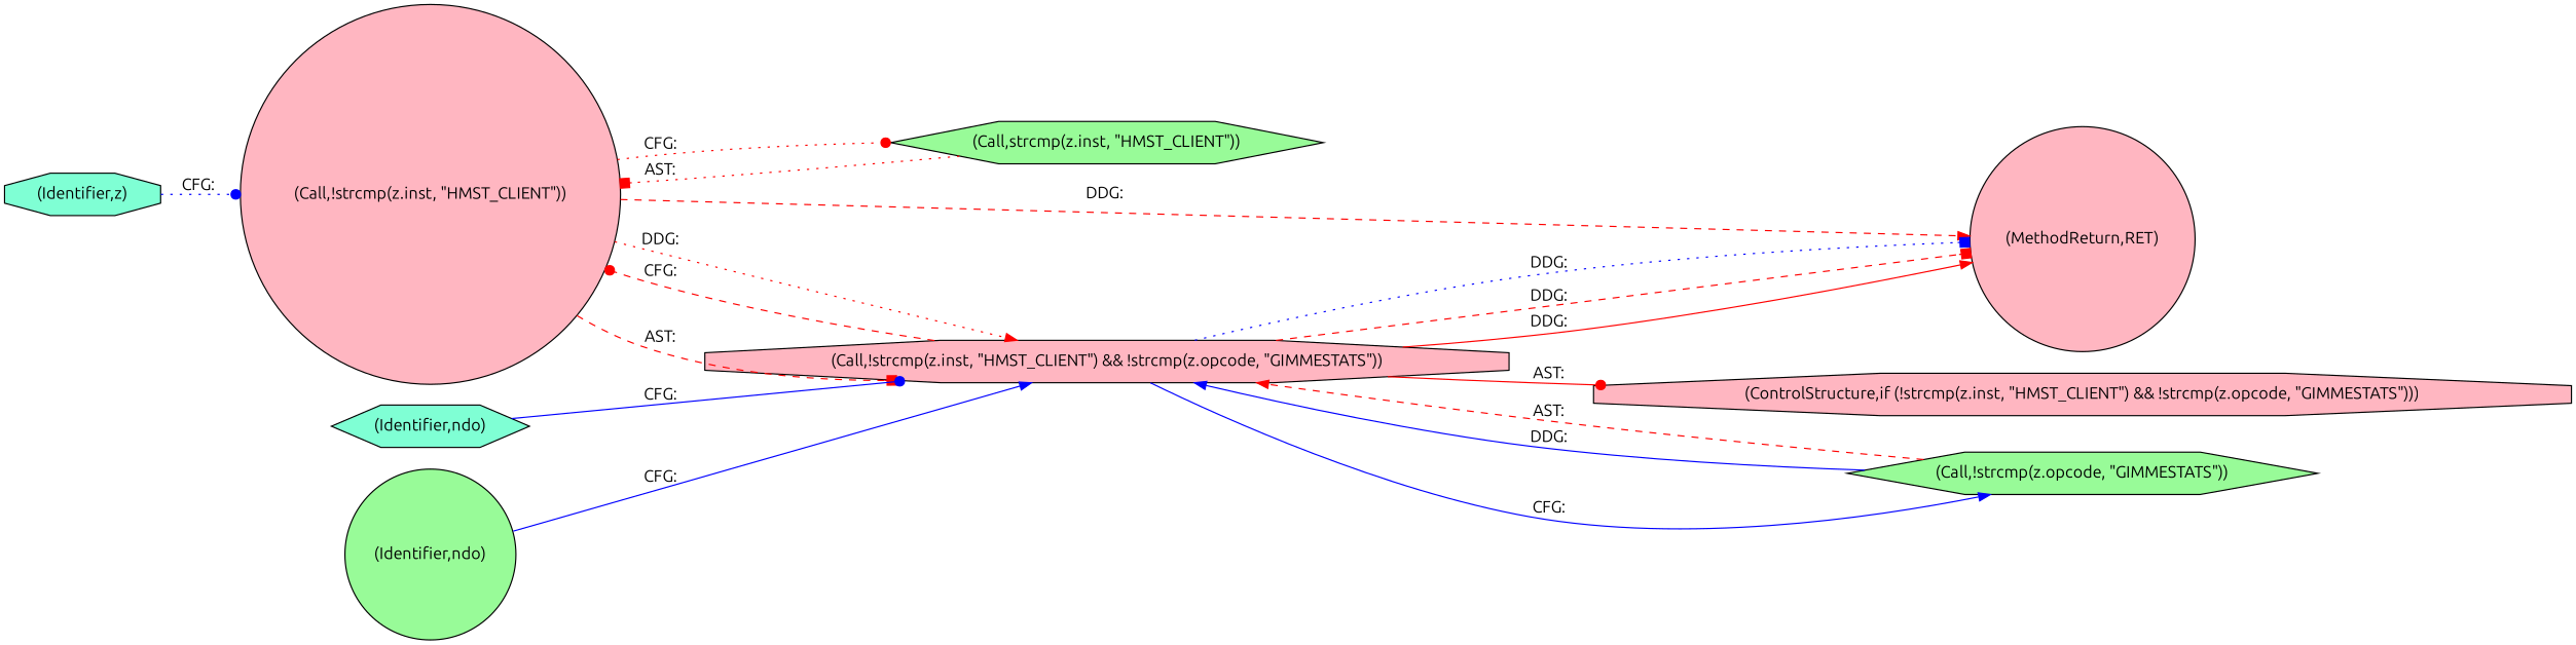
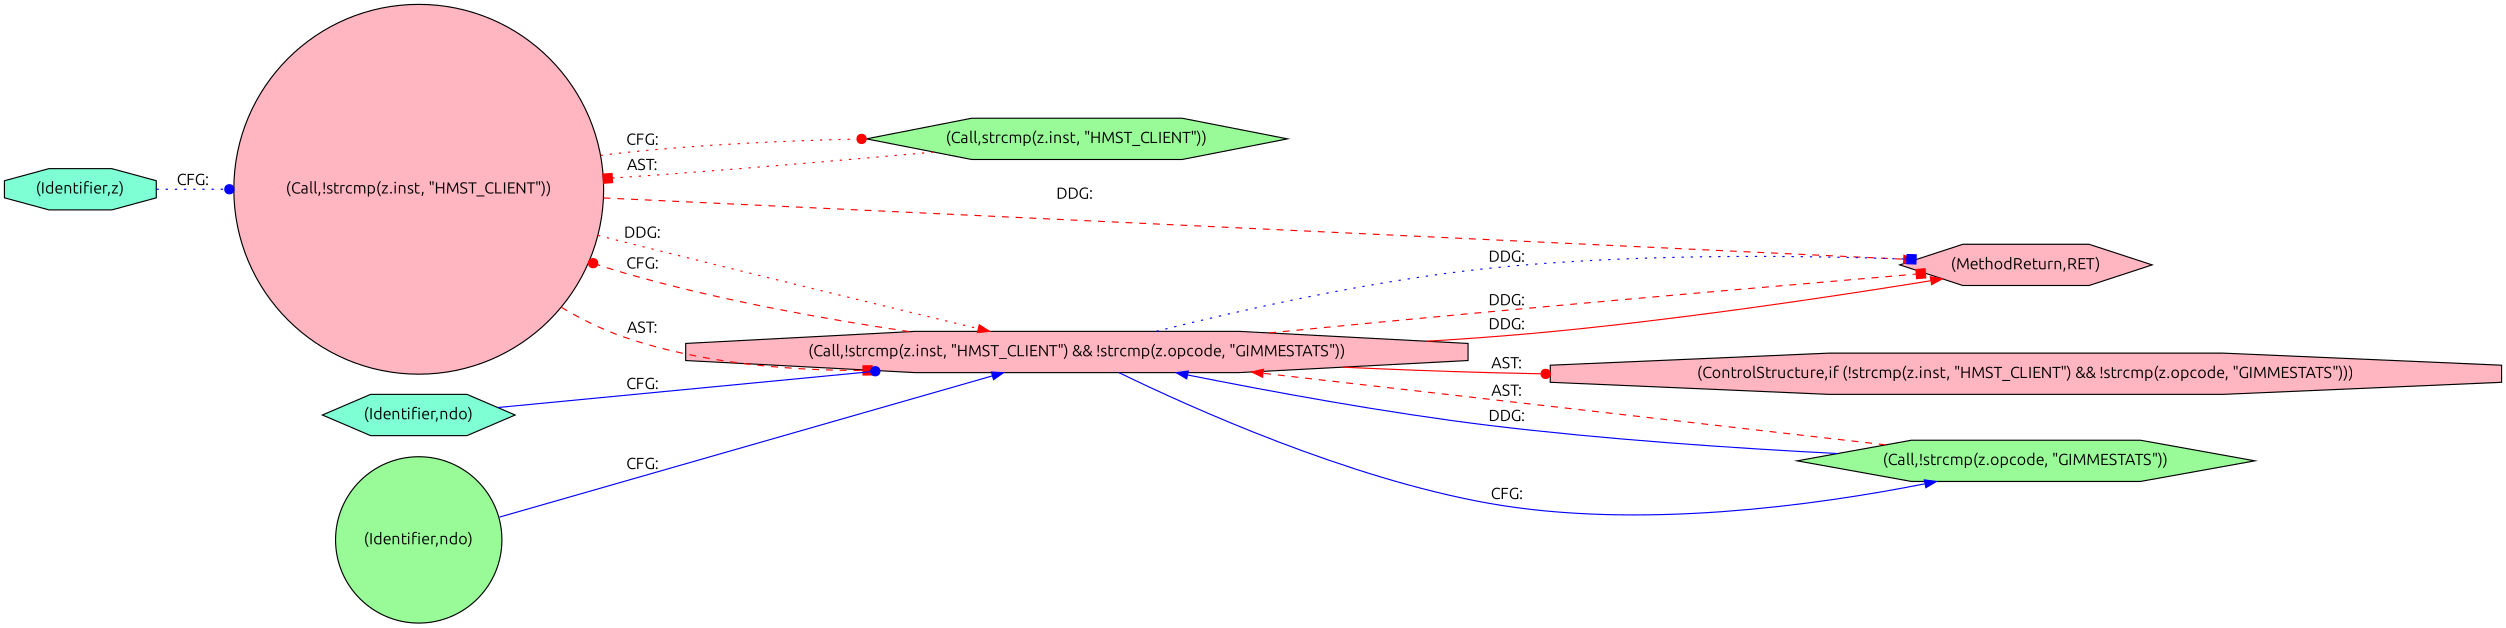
  digraph {
    rankdir=LR
    fontname=Ubuntu
    node [style=filled fillcolor=lightpink shape=hexagon fontname=Ubuntu]
    edge [color=red style=solid arrowhead=normal fontname=Ubuntu]
    n1 [label="(Call,!strcmp(z.inst, \"HMST_CLIENT\"))" shape=circle]
    n2 [label="(Call,!strcmp(z.inst, \"HMST_CLIENT\") && !strcmp(z.opcode, \"GIMMESTATS\"))" shape=octagon]
-   n3 [label="(MethodReturn,RET)" shape=circle]
+   n3 [label="(MethodReturn,RET)"]
    n4 [label="(Call,strcmp(z.inst, \"HMST_CLIENT\"))" fillcolor=palegreen]
    n5 [label="(ControlStructure,if (!strcmp(z.inst, \"HMST_CLIENT\") && !strcmp(z.opcode, \"GIMMESTATS\")))" shape=octagon]
    n6 [label="(Call,!strcmp(z.opcode, \"GIMMESTATS\"))" fillcolor=palegreen]
    n7 [label="(Identifier,z)" fillcolor=aquamarine shape=octagon]
    n8 [label="(Identifier,ndo)" fillcolor=aquamarine]
    n9 [label="(Identifier,ndo)" fillcolor=palegreen shape=circle]
    n1 -> n2 [label="AST: " style=dashed arrowhead=box]
    n1 -> n2 [label="DDG: " style=dotted]
    n1 -> n3 [label="DDG: " style=dashed]
    n1 -> n4 [label="CFG: " style=dotted arrowhead=dot]
    n2 -> n1 [label="CFG: " style=dashed arrowhead=dot]
    n2 -> n3 [label="DDG: " color=blue style=dotted arrowhead=box]
    n2 -> n3 [label="DDG: " style=dashed arrowhead=box]
    n2 -> n3 [label="DDG: "]
    n2 -> n5 [label="AST: " arrowhead=dot]
    n2 -> n6 [label="CFG: " color=blue]
    n4 -> n1 [label="AST: " style=dotted arrowhead=box]
    n6 -> n2 [label="AST: " style=dashed]
    n6 -> n2 [label="DDG: " color=blue]
    n7 -> n1 [label="CFG: " color=blue style=dotted arrowhead=dot]
    n8 -> n2 [label="CFG: " color=blue arrowhead=dot]
    n9 -> n2 [label="CFG: " color=blue]
  }
